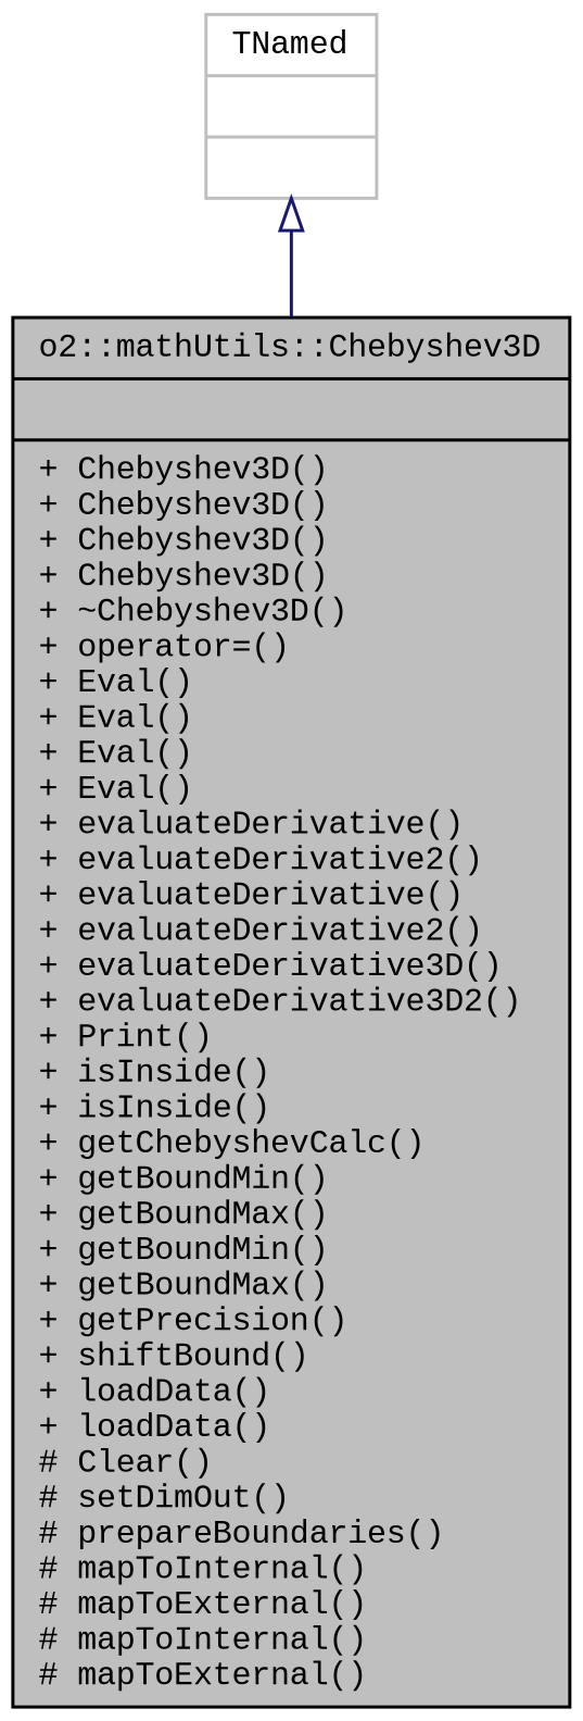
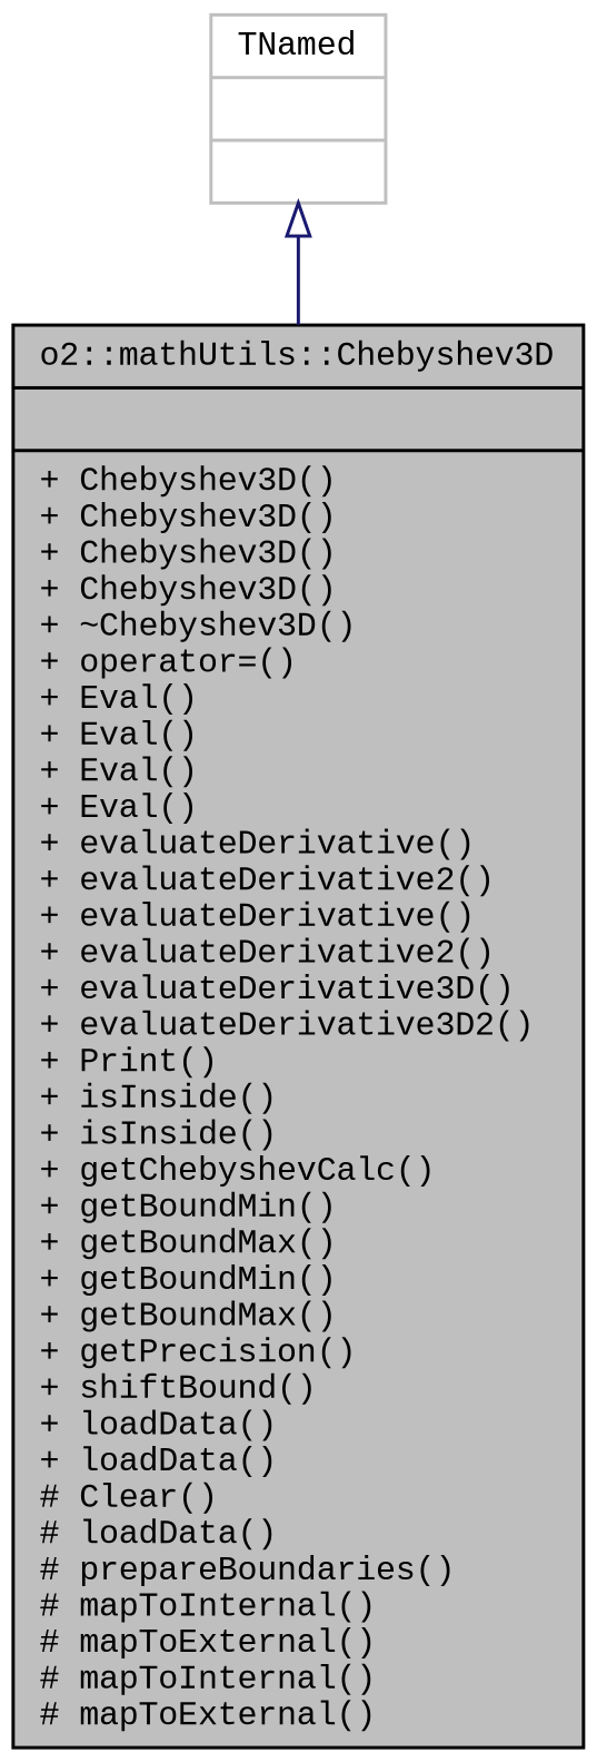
  digraph {
    fontname="Liberation Mono"
    node [fontname="Liberation Mono" fontsize=10 shape=record]
-   n1 [color=black fillcolor=grey75 fontcolor=black height=0.2 label="{o2::mathUtils::Chebyshev3D\n||+ Chebyshev3D()\l+ Chebyshev3D()\l+ Chebyshev3D()\l+ Chebyshev3D()\l+ ~Chebyshev3D()\l+ operator=()\l+ Eval()\l+ Eval()\l+ Eval()\l+ Eval()\l+ evaluateDerivative()\l+ evaluateDerivative2()\l+ evaluateDerivative()\l+ evaluateDerivative2()\l+ evaluateDerivative3D()\l+ evaluateDerivative3D2()\l+ Print()\l+ isInside()\l+ isInside()\l+ getChebyshevCalc()\l+ getBoundMin()\l+ getBoundMax()\l+ getBoundMin()\l+ getBoundMax()\l+ getPrecision()\l+ shiftBound()\l+ loadData()\l+ loadData()\l# Clear()\l# setDimOut()\l# prepareBoundaries()\l# mapToInternal()\l# mapToExternal()\l# mapToInternal()\l# mapToExternal()\l}" style=filled width=0.4]
+   n1 [color=black fillcolor=grey75 fontcolor=black height=0.2 label="{o2::mathUtils::Chebyshev3D\n||+ Chebyshev3D()\l+ Chebyshev3D()\l+ Chebyshev3D()\l+ Chebyshev3D()\l+ ~Chebyshev3D()\l+ operator=()\l+ Eval()\l+ Eval()\l+ Eval()\l+ Eval()\l+ evaluateDerivative()\l+ evaluateDerivative2()\l+ evaluateDerivative()\l+ evaluateDerivative2()\l+ evaluateDerivative3D()\l+ evaluateDerivative3D2()\l+ Print()\l+ isInside()\l+ isInside()\l+ getChebyshevCalc()\l+ getBoundMin()\l+ getBoundMax()\l+ getBoundMin()\l+ getBoundMax()\l+ getPrecision()\l+ shiftBound()\l+ loadData()\l+ loadData()\l# Clear()\l# loadData()\l# prepareBoundaries()\l# mapToInternal()\l# mapToExternal()\l# mapToInternal()\l# mapToExternal()\l}" style=filled width=0.4]
    n2 [color=grey75 height=0.2 label="{TNamed\n||}" width=0.4]
    n2 -> n1 [arrowtail=onormal color=midnightblue dir=back fontname="Liberation Mono" fontsize=10 labelfontname=Helvetica labelfontsize=10 style=solid]
  }
